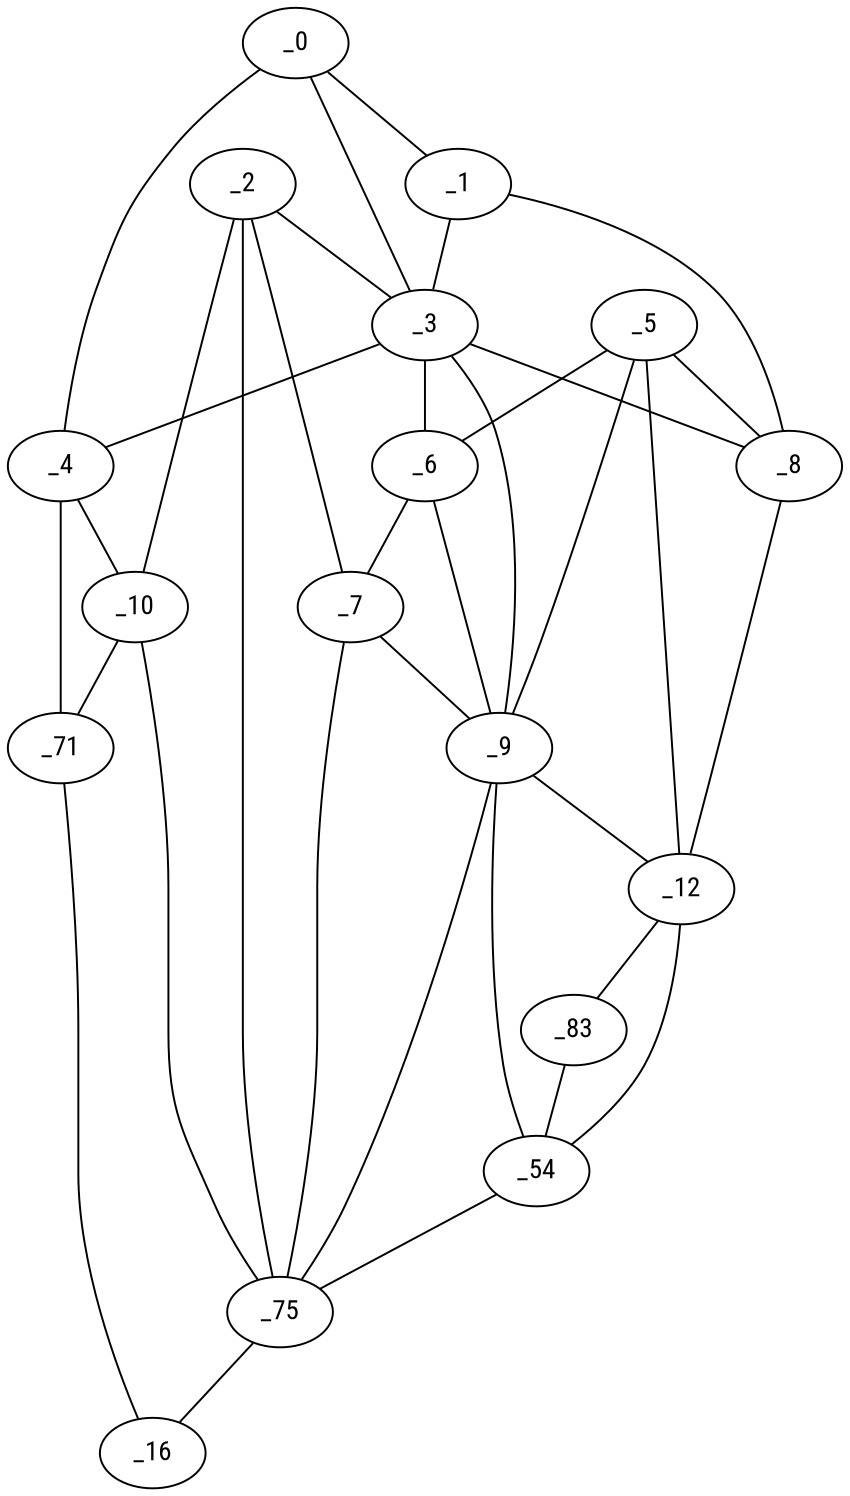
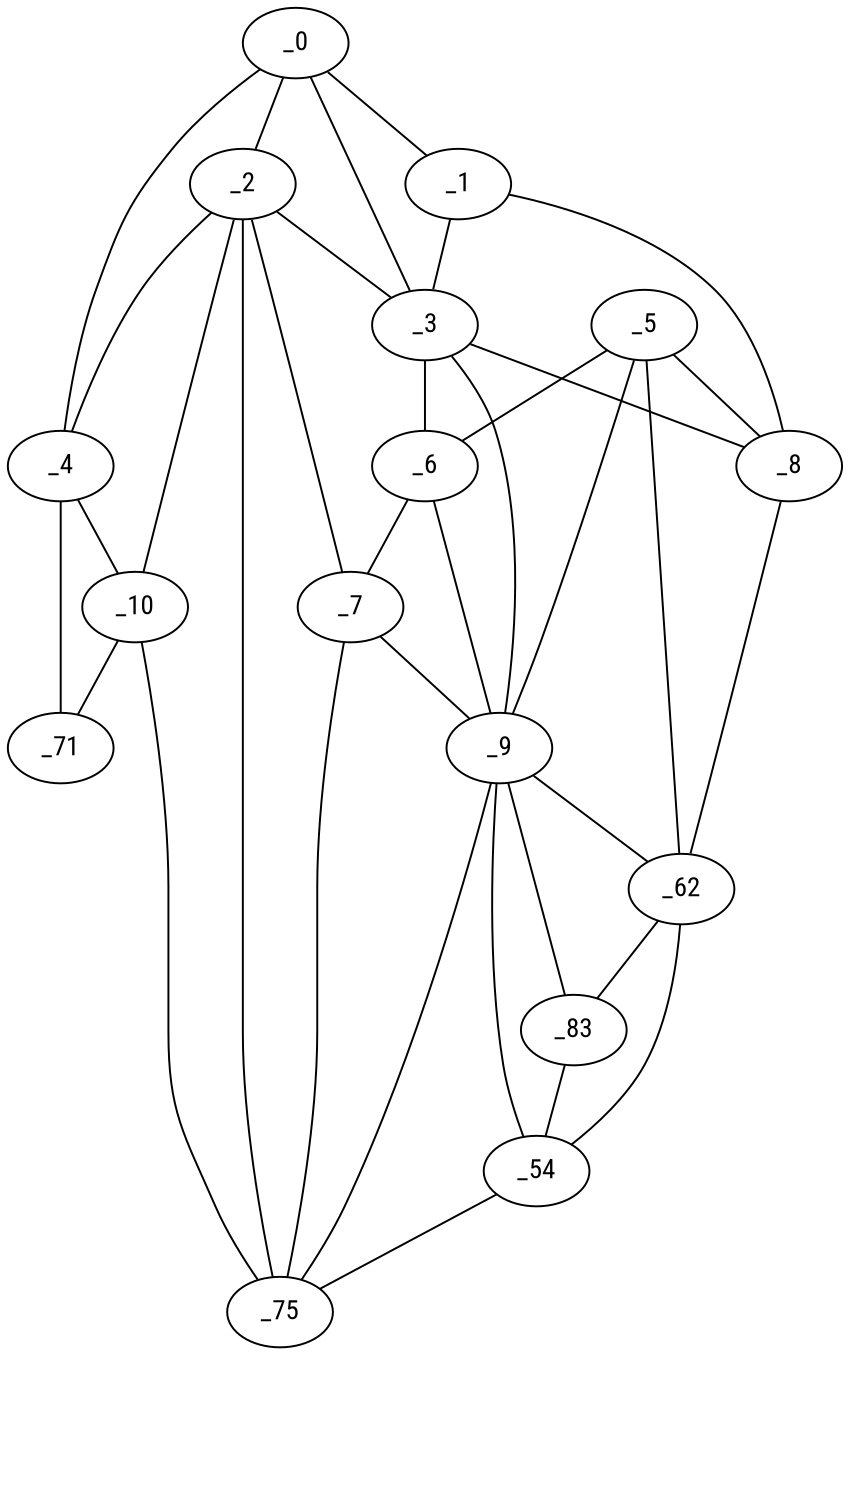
  graph {
    fontname="Roboto Condensed"
    node [fontname="Roboto Condensed" x=68 y=29]
    edge [fontname="Roboto Condensed" valence=2]
    _0 [x=39 y=9]
    _1 [x=52 y=3]
    _2 [x=55]
    _3 [x=57 y=10]
    _4 [x=63 y=126]
    _8 [x=70 y=5]
    _7 [y=28]
    _10 [x=85 y=95]
    n9 [label=_75 x=95 y=72]
    _6 [y=23]
    _9 [x=76 y=30]
    n12 [label=_71 x=87 y=122]
-   _12 [x=94 y=14]
-   _16 [x=95 y=103]
+   _12 [x=94 y=14 label=_62]
    _5 [y=11]
    n16 [label=_83 x=94]
    n17 [label=_54 x=95 y=40]
    _0 -- _1 [valence=1]
+   _0 -- _2 [valence=1]
    _0 -- _3 [valence=1]
    _0 -- _4 [valence=1]
    _1 -- _3
    _1 -- _8 [valence=1]
    _2 -- _3
-   _3 -- _4
+   _2 -- _4
    _2 -- _7
    _2 -- _10
    _2 -- n9
    _3 -- _8
    _3 -- _6
    _3 -- _9 [valence=1]
    _4 -- _10
    _4 -- n12 [valence=1]
    _8 -- _12 [valence=1]
    _7 -- n9
    _7 -- _9
    _10 -- n9
    _10 -- n12 [valence=1]
-   n9 -- _16 [valence=1]
    _6 -- _7
    _6 -- _9 [valence=1]
    _9 -- n9
    _9 -- _12
+   _9 -- n16
    _9 -- n17
-   n12 -- _16 [valence=1]
    _12 -- n16
    _12 -- n17 [valence=1]
    _5 -- _8 [valence=1]
    _5 -- _6
    _5 -- _9
    _5 -- _12 [valence=1]
    n16 -- n17 [valence=1]
    n17 -- n9 [valence=1]
  }
